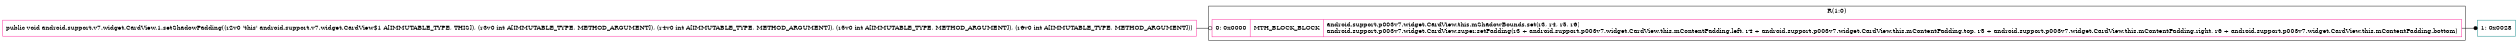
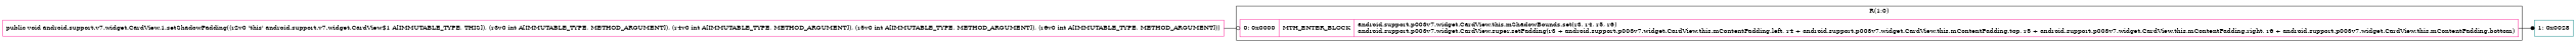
  digraph {
    rankdir=LR
    node [color=deeppink shape=record]
-   n1 [label="{0\:\ 0x0000|MTH_BLOCK_BLOCK\l|android.support.p003v7.widget.CardView.this.mShadowBounds.set(r3, r4, r5, r6)\landroid.support.p003v7.widget.CardView.super.setPadding(r3 + android.support.p003v7.widget.CardView.this.mContentPadding.left, r4 + android.support.p003v7.widget.CardView.this.mContentPadding.top, r5 + android.support.p003v7.widget.CardView.this.mContentPadding.right, r6 + android.support.p003v7.widget.CardView.this.mContentPadding.bottom)\l}"]
+   n1 [label="{0\:\ 0x0000|MTH_ENTER_BLOCK\l|android.support.p003v7.widget.CardView.this.mShadowBounds.set(r3, r4, r5, r6)\landroid.support.p003v7.widget.CardView.super.setPadding(r3 + android.support.p003v7.widget.CardView.this.mContentPadding.left, r4 + android.support.p003v7.widget.CardView.this.mContentPadding.top, r5 + android.support.p003v7.widget.CardView.this.mContentPadding.right, r6 + android.support.p003v7.widget.CardView.this.mContentPadding.bottom)\l}"]
    n2 [color=teal label="{1\:\ 0x0028}"]
    n3 [label="{public void android.support.v7.widget.CardView.1.setShadowPadding((r2v0 'this' android.support.v7.widget.CardView$1 A[IMMUTABLE_TYPE, THIS]), (r3v0 int A[IMMUTABLE_TYPE, METHOD_ARGUMENT]), (r4v0 int A[IMMUTABLE_TYPE, METHOD_ARGUMENT]), (r5v0 int A[IMMUTABLE_TYPE, METHOD_ARGUMENT]), (r6v0 int A[IMMUTABLE_TYPE, METHOD_ARGUMENT])) }"]
    subgraph cluster_1 {
      label="R(1:0)"
      n1
    }
    n1 -> n2 [arrowhead=dot]
    n3 -> n1 [arrowhead=odot]
  }
